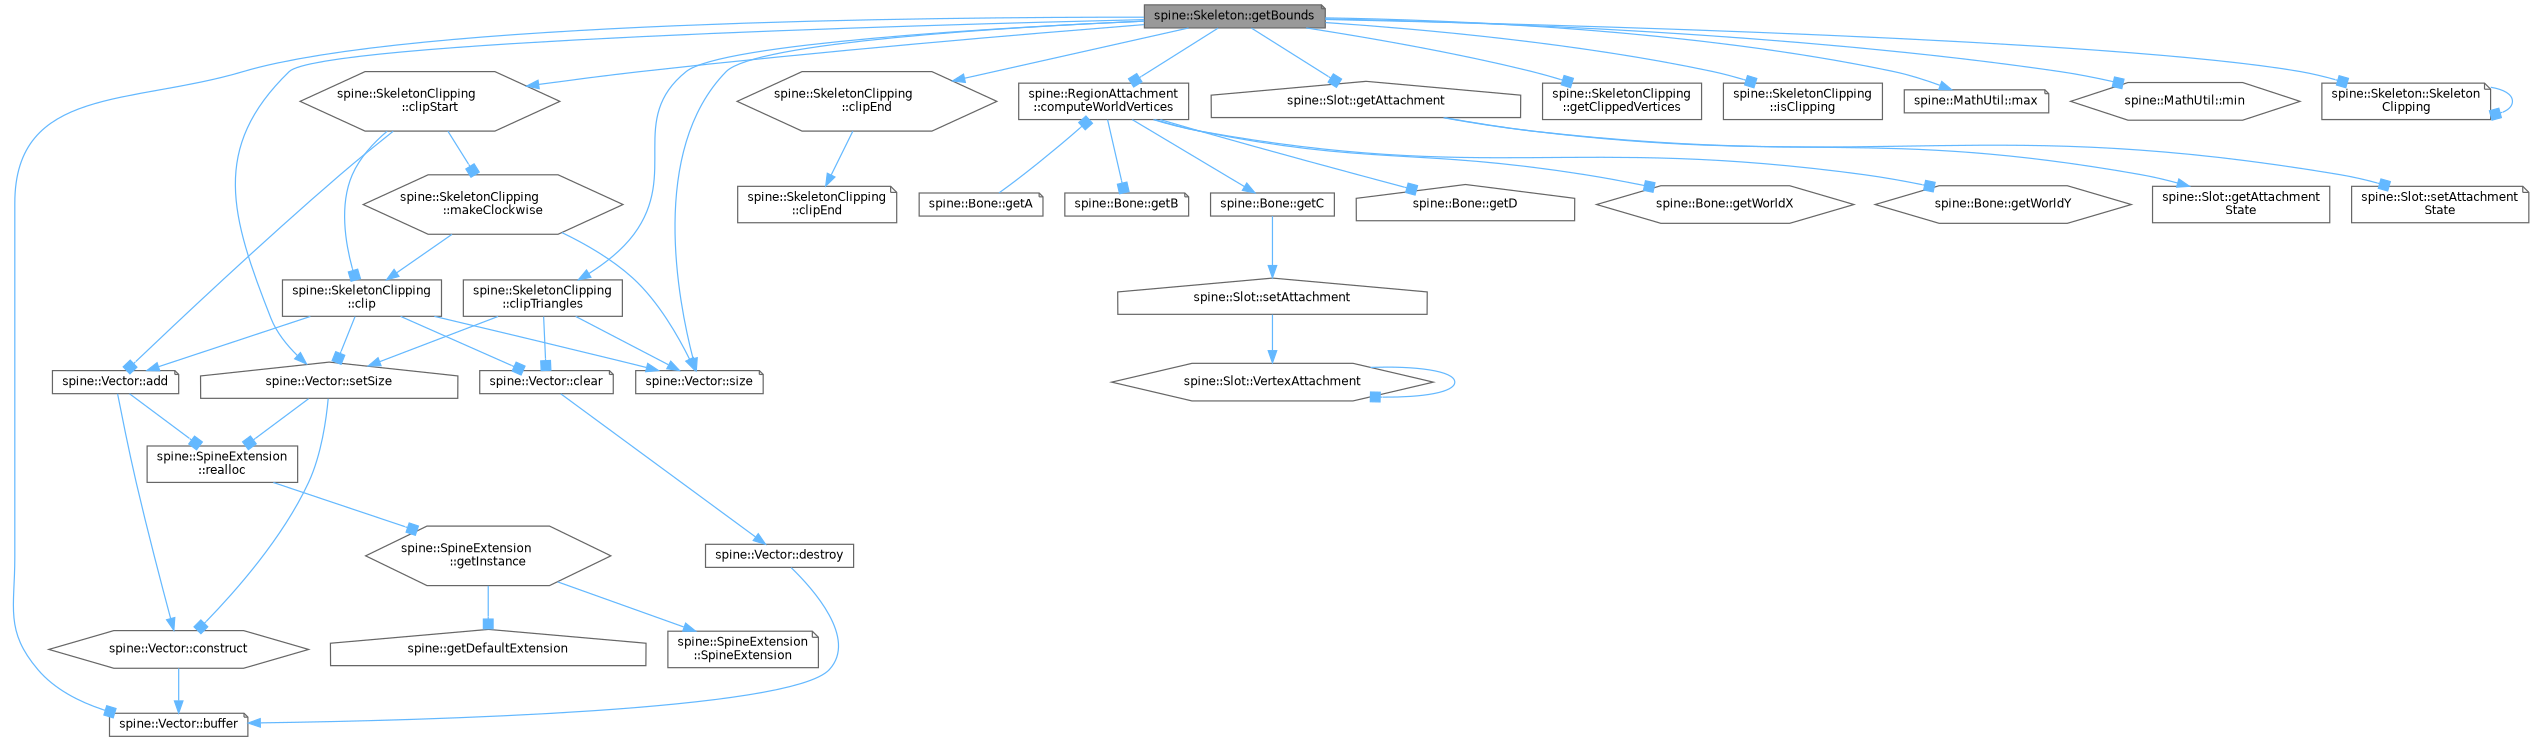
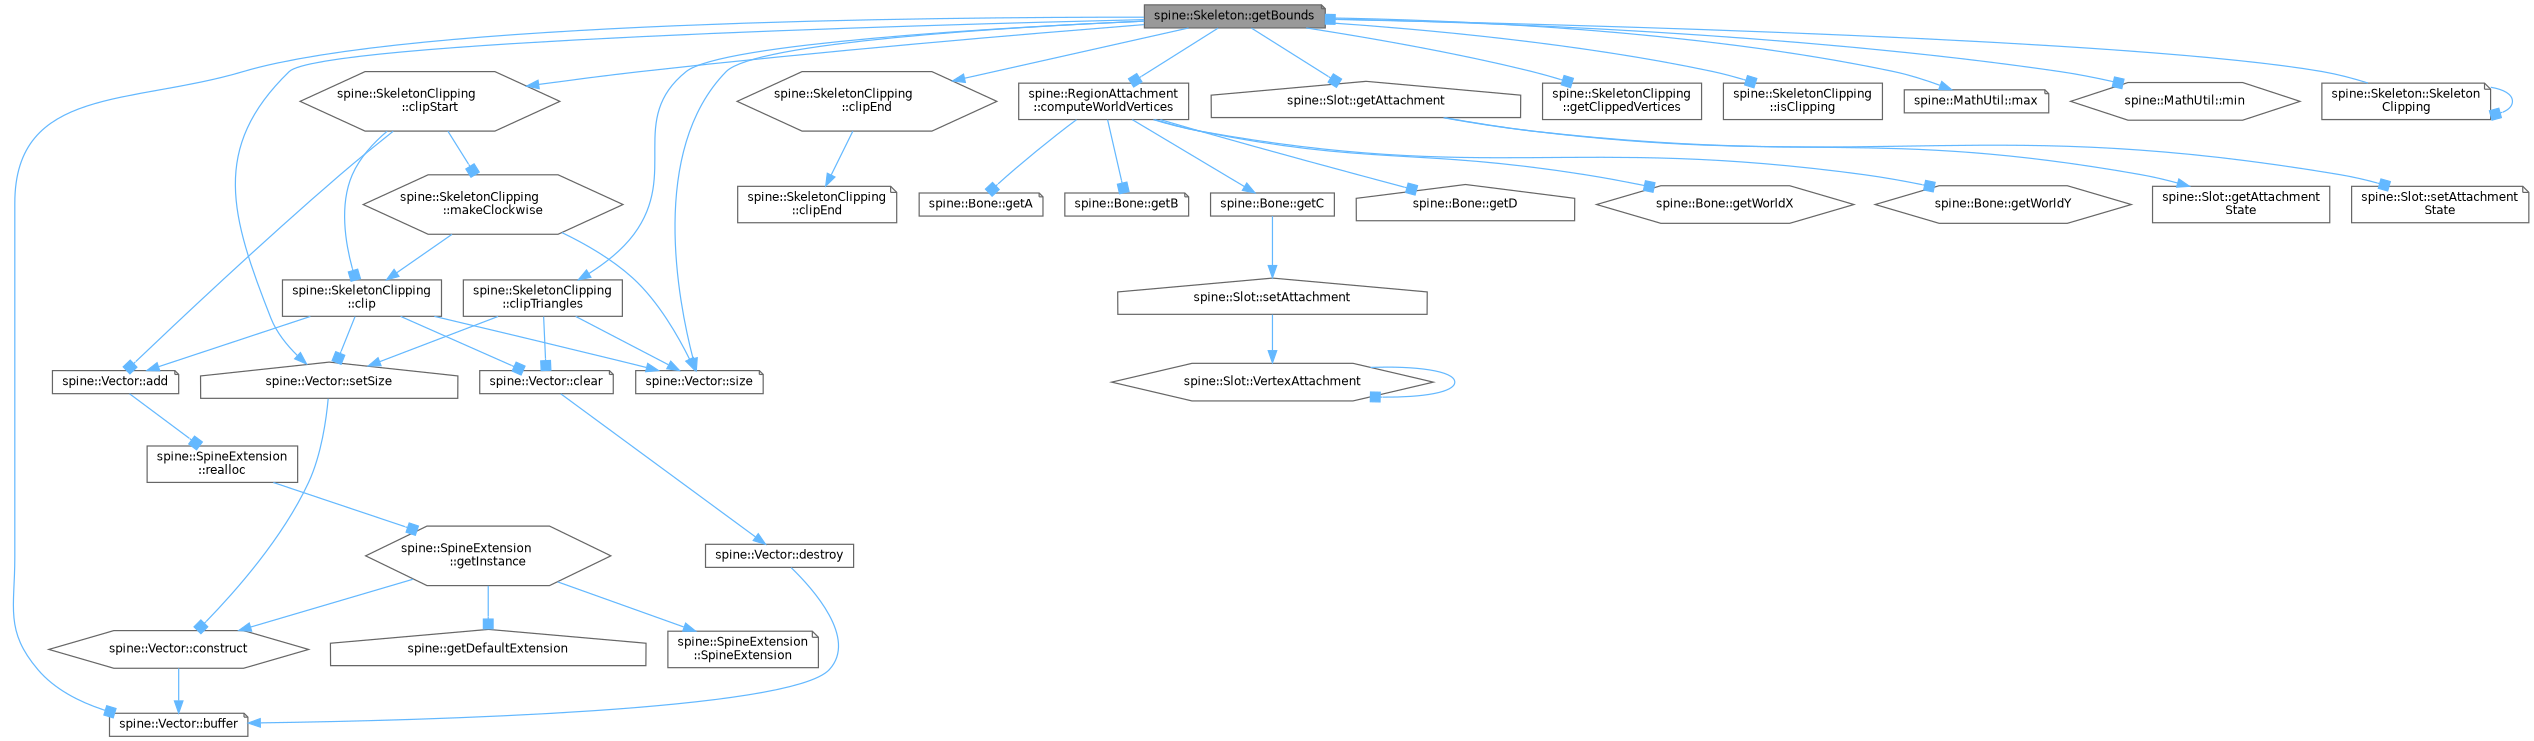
  digraph {
    rankdir=TB
    node [color=grey40 fillcolor=white fontname=Helvetica fontsize=10 shape=note style=filled]
    edge [arrowhead=box color=steelblue1 fontname=Helvetica fontsize=10 labelfontname=Helvetica labelfontsize=10 style=solid]
    n1 [color=gray40 fillcolor=grey60 fontcolor=black height=0.2 label="spine::Skeleton::getBounds" width=0.4]
    n2 [height=0.2 label="spine::Vector::buffer" width=0.4]
    n3 [height=0.2 label="spine::SkeletonClipping\l::clipEnd" shape=hexagon width=0.4]
    n4 [height=0.2 label="spine::SkeletonClipping\l::clipStart" shape=hexagon width=0.4]
    n5 [height=0.2 label="spine::Vector::setSize" shape=house width=0.4]
    n6 [height=0.2 label="spine::Vector::size" width=0.4]
    n7 [height=0.2 label="spine::SkeletonClipping\l::clipTriangles" shape=box width=0.4]
    n8 [height=0.2 label="spine::RegionAttachment\l::computeWorldVertices" shape=box width=0.4]
    n9 [height=0.2 label="spine::Slot::getAttachment" shape=house width=0.4]
    n10 [height=0.2 label="spine::SkeletonClipping\l::getClippedVertices" shape=box width=0.4]
    n11 [height=0.2 label="spine::SkeletonClipping\l::isClipping" shape=box width=0.4]
    n12 [height=0.2 label="spine::MathUtil::max" width=0.4]
    n13 [height=0.2 label="spine::MathUtil::min" shape=hexagon width=0.4]
    n14 [height=0.2 label="spine::Skeleton::Skeleton\lClipping" width=0.4]
    n15 [height=0.2 label="spine::SkeletonClipping\l::clipEnd" width=0.4]
    n16 [height=0.2 label="spine::Vector::add" width=0.4]
    n17 [height=0.2 label="spine::SkeletonClipping\l::clip" shape=box width=0.4]
    n18 [height=0.2 label="spine::SkeletonClipping\l::makeClockwise" shape=hexagon width=0.4]
    n19 [height=0.2 label="spine::Vector::construct" shape=hexagon width=0.4]
    n20 [height=0.2 label="spine::SpineExtension\l::realloc" shape=box width=0.4]
    n21 [height=0.2 label="spine::Vector::clear" width=0.4]
    n22 [height=0.2 label="spine::Bone::getA" width=0.4]
    n23 [height=0.2 label="spine::Bone::getB" width=0.4]
    n24 [height=0.2 label="spine::Bone::getC" shape=box width=0.4]
    n25 [height=0.2 label="spine::Bone::getD" shape=house width=0.4]
    n26 [height=0.2 label="spine::Bone::getWorldX" shape=hexagon width=0.4]
    n27 [height=0.2 label="spine::Bone::getWorldY" shape=hexagon width=0.4]
    n28 [height=0.2 label="spine::Slot::getAttachment\lState" shape=box width=0.4]
    n29 [height=0.2 label="spine::Slot::setAttachment\lState" width=0.4]
    n30 [height=0.2 label="spine::SpineExtension\l::getInstance" shape=hexagon width=0.4]
    n31 [height=0.2 label="spine::getDefaultExtension" shape=house width=0.4]
    n32 [height=0.2 label="spine::SpineExtension\l::SpineExtension" width=0.4]
    n33 [height=0.2 label="spine::Vector::destroy" shape=box width=0.4]
    n34 [height=0.2 label="spine::Slot::setAttachment" shape=house width=0.4]
    n35 [height=0.2 label="spine::Slot::VertexAttachment" shape=hexagon width=0.4]
    n1 -> n2
    n1 -> n3 [arrowhead=normal]
    n1 -> n4 [arrowhead=normal]
    n1 -> n5 [arrowhead=normal]
    n1 -> n6 [arrowhead=normal]
    n1 -> n7 [arrowhead=normal]
    n1 -> n8
    n1 -> n9
    n1 -> n10
    n1 -> n11
    n1 -> n12 [arrowhead=normal]
    n1 -> n13
-   n1 -> n14
+   n14 -> n1
    n3 -> n15 [arrowhead=normal]
    n4 -> n16
    n4 -> n17
    n4 -> n18
    n5 -> n19
-   n5 -> n20
    n7 -> n5 [arrowhead=normal]
    n7 -> n6 [arrowhead=normal]
    n7 -> n21
-   n22 -> n8
+   n8 -> n22
    n8 -> n23
    n8 -> n24 [arrowhead=normal]
    n8 -> n25
    n8 -> n26
    n8 -> n27
    n9 -> n28 [arrowhead=normal]
    n9 -> n29
    n14 -> n14
-   n16 -> n19 [arrowhead=normal]
+   n30 -> n19 [arrowhead=normal]
    n16 -> n20
    n17 -> n5
    n17 -> n6 [arrowhead=normal]
    n17 -> n16 [arrowhead=normal]
    n17 -> n21
    n18 -> n6 [arrowhead=normal]
    n18 -> n17 [arrowhead=normal]
    n19 -> n2 [arrowhead=normal]
    n20 -> n30
    n21 -> n33 [arrowhead=normal]
    n24 -> n34 [arrowhead=normal]
    n30 -> n31
    n30 -> n32 [arrowhead=normal]
    n33 -> n2 [arrowhead=normal]
    n34 -> n35 [arrowhead=normal]
    n35 -> n35
  }
